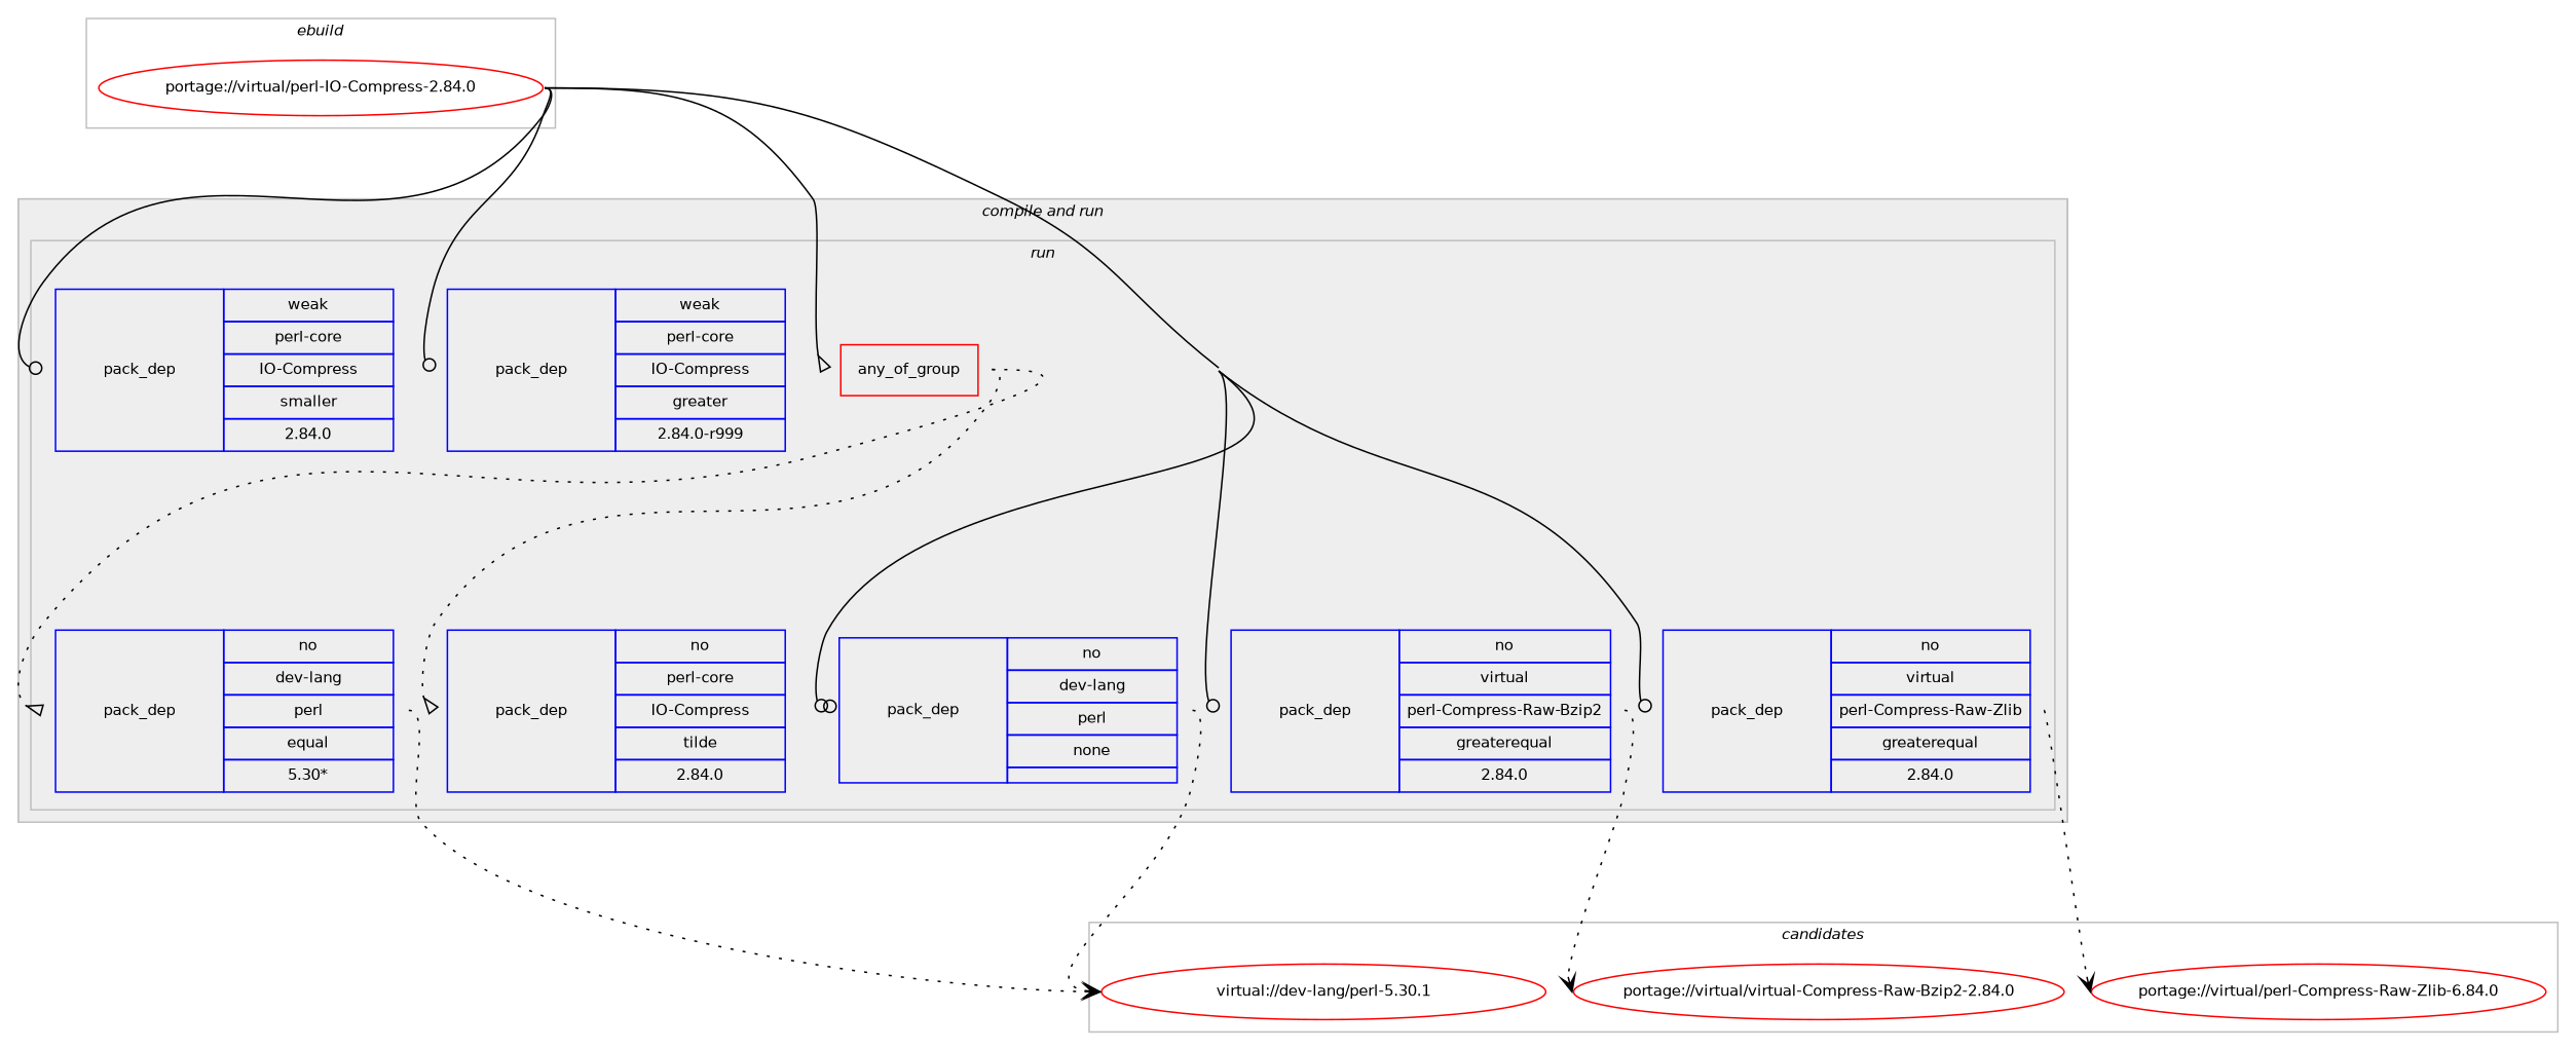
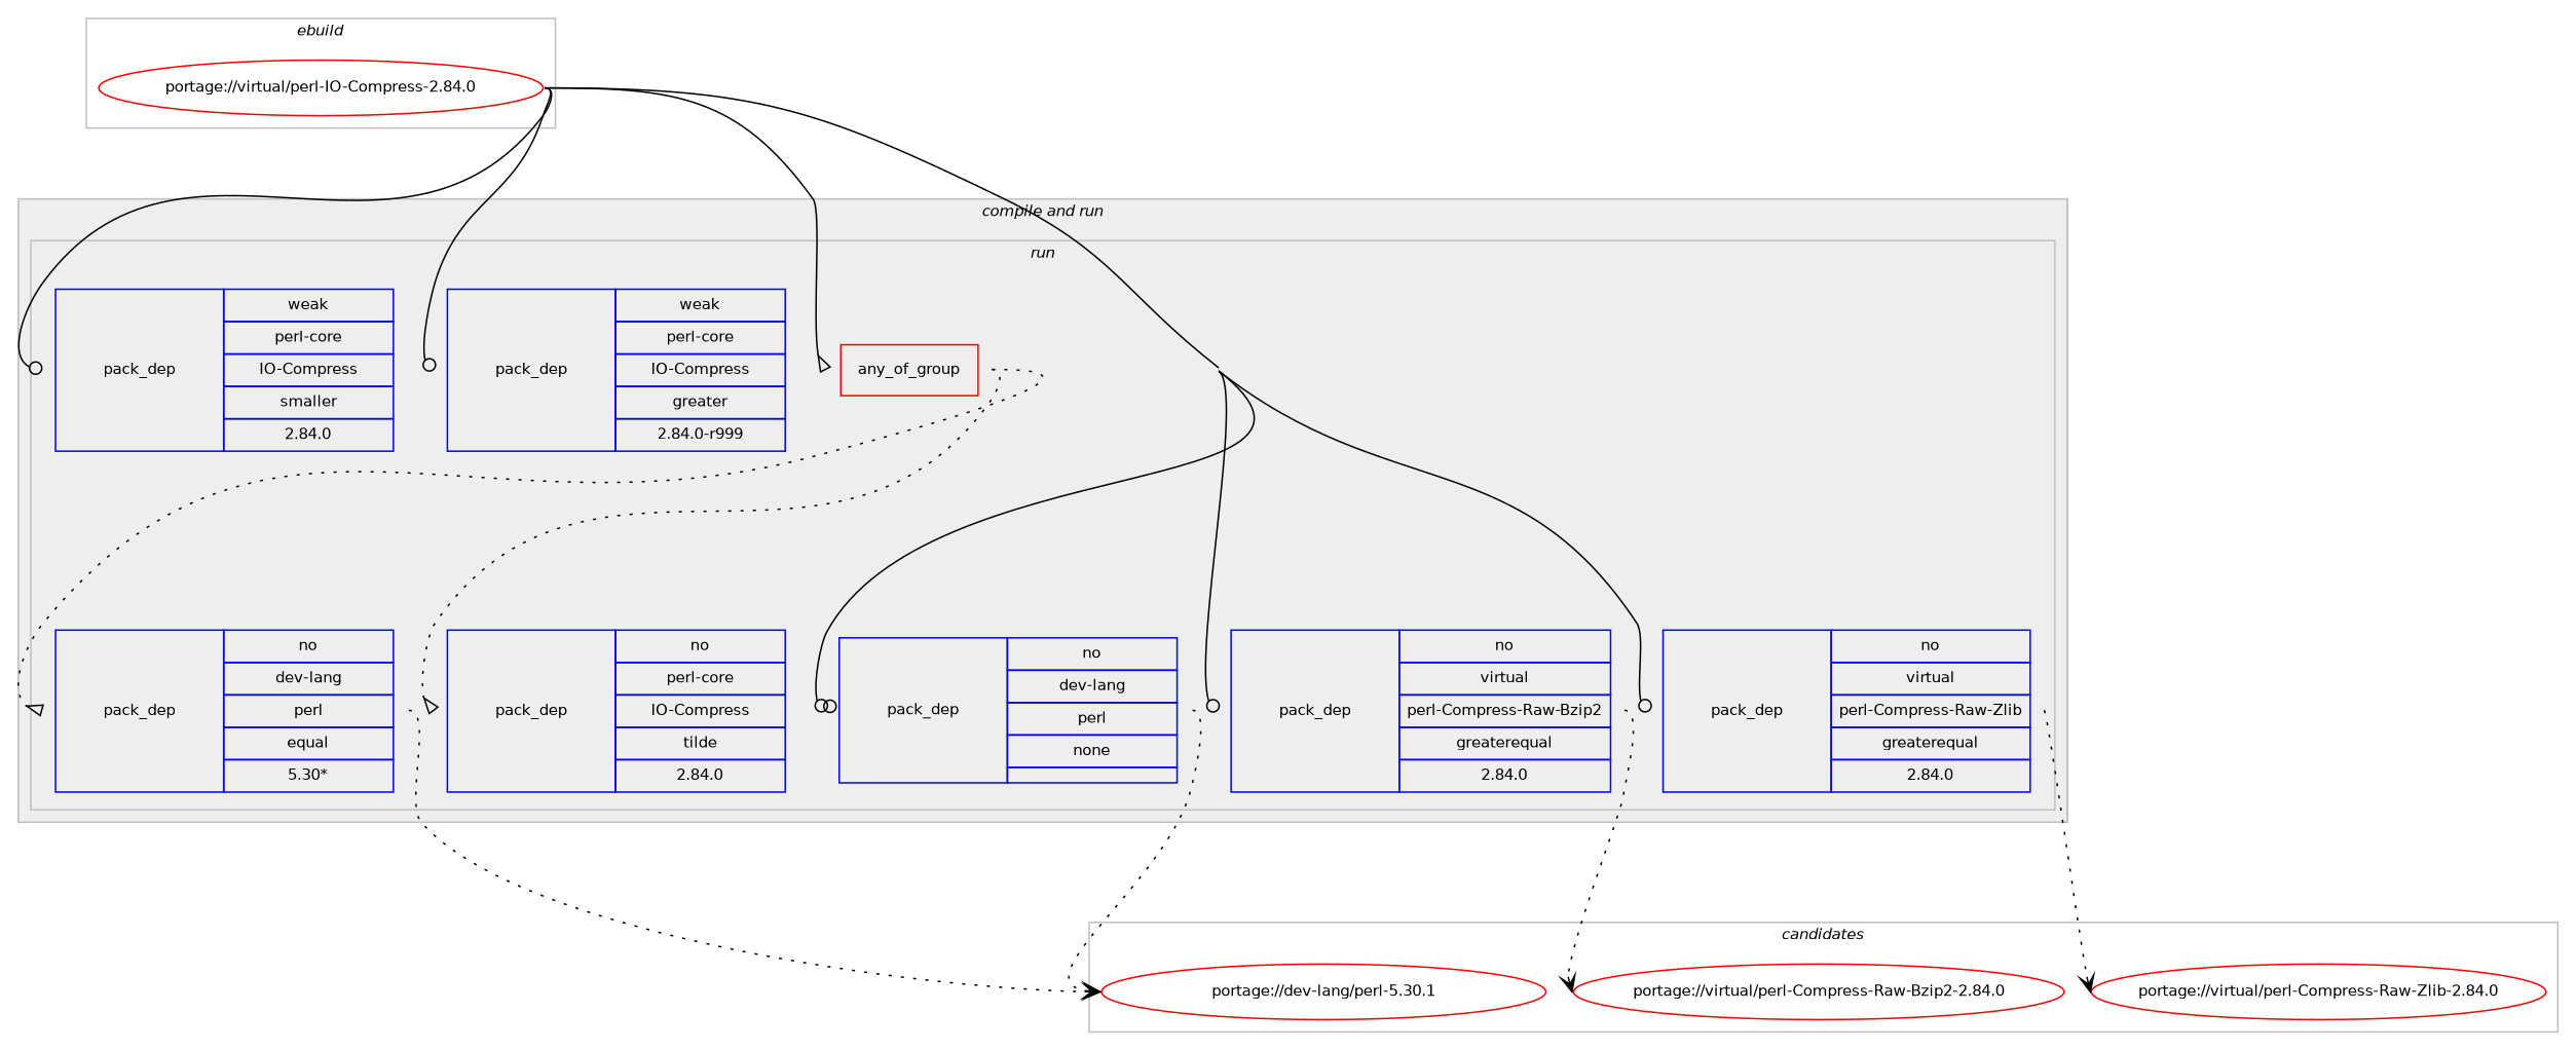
  digraph {
    compound=true
    concentrate=true
    fontname=Helvetica
    fontsize=10
    newrank=true
    rankdir=TB
    ranksep=1.5
    node [color=blue fontname=Helvetica fontsize=10 shape=none]
    edge [arrowhead=odot headport=w style=solid tailport=e weight=20]
    n1 [color=red label="portage://virtual/perl-IO-Compress-2.84.0" width=4 shape=""]
    n2 [label=<<TABLE BORDER="0" CELLBORDER="1" CELLSPACING="0" CELLPADDING="4" WIDTH="220"><TR><TD ROWSPAN="6" CELLPADDING="30">pack_dep</TD></TR><TR><TD WIDTH="110">no</TD></TR><TR><TD>dev-lang</TD></TR><TR><TD>perl</TD></TR><TR><TD>equal</TD></TR><TR><TD>5.30*</TD></TR></TABLE>>]
    n3 [label=<<TABLE BORDER="0" CELLBORDER="1" CELLSPACING="0" CELLPADDING="4" WIDTH="220"><TR><TD ROWSPAN="6" CELLPADDING="30">pack_dep</TD></TR><TR><TD WIDTH="110">no</TD></TR><TR><TD>perl-core</TD></TR><TR><TD>IO-Compress</TD></TR><TR><TD>tilde</TD></TR><TR><TD>2.84.0</TD></TR></TABLE>>]
    n4 [color=red label=<<TABLE BORDER="0" CELLBORDER="1" CELLSPACING="0" CELLPADDING="4"><TR><TD CELLPADDING="10">any_of_group</TD></TR></TABLE>>]
    n5 [label=<<TABLE BORDER="0" CELLBORDER="1" CELLSPACING="0" CELLPADDING="4" WIDTH="220"><TR><TD ROWSPAN="6" CELLPADDING="30">pack_dep</TD></TR><TR><TD WIDTH="110">no</TD></TR><TR><TD>dev-lang</TD></TR><TR><TD>perl</TD></TR><TR><TD>none</TD></TR><TR><TD></TD></TR></TABLE>>]
    n6 [label=<<TABLE BORDER="0" CELLBORDER="1" CELLSPACING="0" CELLPADDING="4" WIDTH="220"><TR><TD ROWSPAN="6" CELLPADDING="30">pack_dep</TD></TR><TR><TD WIDTH="110">no</TD></TR><TR><TD>virtual</TD></TR><TR><TD>perl-Compress-Raw-Bzip2</TD></TR><TR><TD>greaterequal</TD></TR><TR><TD>2.84.0</TD></TR></TABLE>>]
    n7 [label=<<TABLE BORDER="0" CELLBORDER="1" CELLSPACING="0" CELLPADDING="4" WIDTH="220"><TR><TD ROWSPAN="6" CELLPADDING="30">pack_dep</TD></TR><TR><TD WIDTH="110">no</TD></TR><TR><TD>virtual</TD></TR><TR><TD>perl-Compress-Raw-Zlib</TD></TR><TR><TD>greaterequal</TD></TR><TR><TD>2.84.0</TD></TR></TABLE>>]
    n8 [label=<<TABLE BORDER="0" CELLBORDER="1" CELLSPACING="0" CELLPADDING="4" WIDTH="220"><TR><TD ROWSPAN="6" CELLPADDING="30">pack_dep</TD></TR><TR><TD WIDTH="110">weak</TD></TR><TR><TD>perl-core</TD></TR><TR><TD>IO-Compress</TD></TR><TR><TD>greater</TD></TR><TR><TD>2.84.0-r999</TD></TR></TABLE>>]
    n9 [label=<<TABLE BORDER="0" CELLBORDER="1" CELLSPACING="0" CELLPADDING="4" WIDTH="220"><TR><TD ROWSPAN="6" CELLPADDING="30">pack_dep</TD></TR><TR><TD WIDTH="110">weak</TD></TR><TR><TD>perl-core</TD></TR><TR><TD>IO-Compress</TD></TR><TR><TD>smaller</TD></TR><TR><TD>2.84.0</TD></TR></TABLE>>]
-   n10 [color=red label="virtual://dev-lang/perl-5.30.1" width=4 shape=""]
-   n11 [color=red label="portage://virtual/virtual-Compress-Raw-Bzip2-2.84.0" width=4 shape=""]
-   n12 [color=red label="portage://virtual/perl-Compress-Raw-Zlib-6.84.0" width=4 shape=""]
+   n10 [color=red label="portage://dev-lang/perl-5.30.1" width=4 shape=""]
+   n11 [color=red label="portage://virtual/perl-Compress-Raw-Bzip2-2.84.0" width=4 shape=""]
+   n12 [color=red label="portage://virtual/perl-Compress-Raw-Zlib-2.84.0" width=4 shape=""]
    subgraph cluster_1 {
      color=gray
      label=<<i>ebuild</i>>
      rank=same
      n1
    }
    subgraph cluster_2 {
      color=gray
      label=<<i>dependencies</i>>
      subgraph cluster_3 {
        color=gray
        fillcolor="#eeeeee"
        label=<<i>compile</i>>
        style=filled
      }
      subgraph cluster_4 {
        color=gray
        fillcolor="#eeeeee"
        label=<<i>compile and run</i>>
        style=filled
      }
      subgraph cluster_5 {
        color=gray
        fillcolor="#eeeeee"
        label=<<i>run</i>>
        style=filled
        subgraph sub_6 {
          color=gray
          fillcolor="#eeeeee"
          label=<<i>run</i>>
          style=filled
          n4
          subgraph sub_7 {
            color=gray
            fillcolor="#eeeeee"
            label=<<i>run</i>>
            style=filled
            n2
          }
          subgraph sub_8 {
            color=gray
            fillcolor="#eeeeee"
            label=<<i>run</i>>
            style=filled
            n3
          }
        }
        subgraph sub_9 {
          color=gray
          fillcolor="#eeeeee"
          label=<<i>run</i>>
          style=filled
          n5
        }
        subgraph sub_10 {
          color=gray
          fillcolor="#eeeeee"
          label=<<i>run</i>>
          style=filled
          n6
        }
        subgraph sub_11 {
          color=gray
          fillcolor="#eeeeee"
          label=<<i>run</i>>
          style=filled
          n7
        }
        subgraph sub_12 {
          color=gray
          fillcolor="#eeeeee"
          label=<<i>run</i>>
          style=filled
          n8
        }
        subgraph sub_13 {
          color=gray
          fillcolor="#eeeeee"
          label=<<i>run</i>>
          style=filled
          n9
        }
      }
    }
    subgraph cluster_14 {
      color=gray
      label=<<i>candidates</i>>
      rank=same
      subgraph sub_15 {
        color=black
        label=<<i>candidates</i>>
        nodesep=1
        rank=same
        n10
      }
      subgraph sub_16 {
        color=black
        label=<<i>candidates</i>>
        nodesep=1
        rank=same
      }
      subgraph sub_17 {
        color=black
        label=<<i>candidates</i>>
        nodesep=1
        rank=same
        n10
      }
      subgraph sub_18 {
        color=black
        label=<<i>candidates</i>>
        nodesep=1
        rank=same
        n11
      }
      subgraph sub_19 {
        color=black
        label=<<i>candidates</i>>
        nodesep=1
        rank=same
        n12
      }
      subgraph sub_20 {
        color=black
        label=<<i>candidates</i>>
        nodesep=1
        rank=same
      }
      subgraph sub_21 {
        color=black
        label=<<i>candidates</i>>
        nodesep=1
        rank=same
      }
    }
    n1 -> n4 [arrowhead=oinv]
    n1 -> n5
    n1 -> n6
    n1 -> n7
    n1 -> n8
    n1 -> n9
    n2 -> n10 [arrowhead=vee style=dotted weight=100]
    n4 -> n2 [arrowhead=oinv style=dotted]
    n4 -> n3 [arrowhead=oinv style=dotted]
    n5 -> n10 [arrowhead=vee style=dotted weight=100]
    n6 -> n11 [arrowhead=vee style=dotted weight=100]
    n7 -> n12 [arrowhead=vee style=dotted weight=100]
  }
